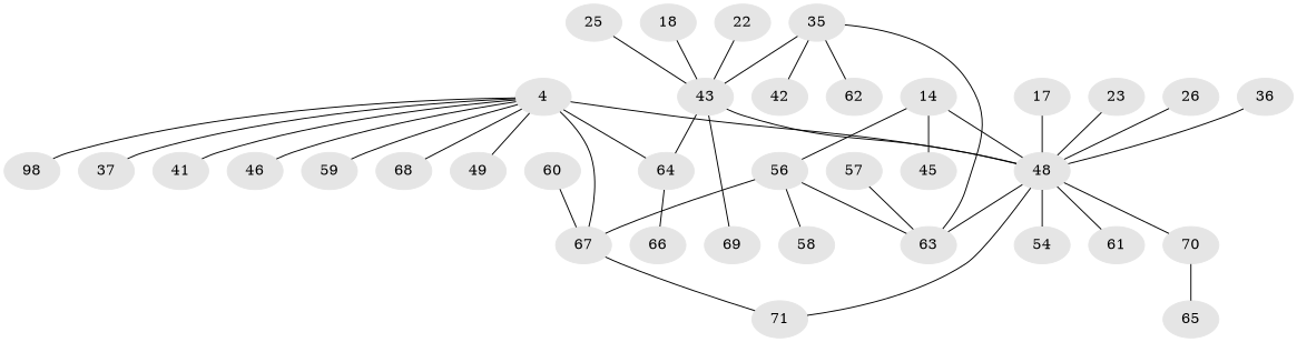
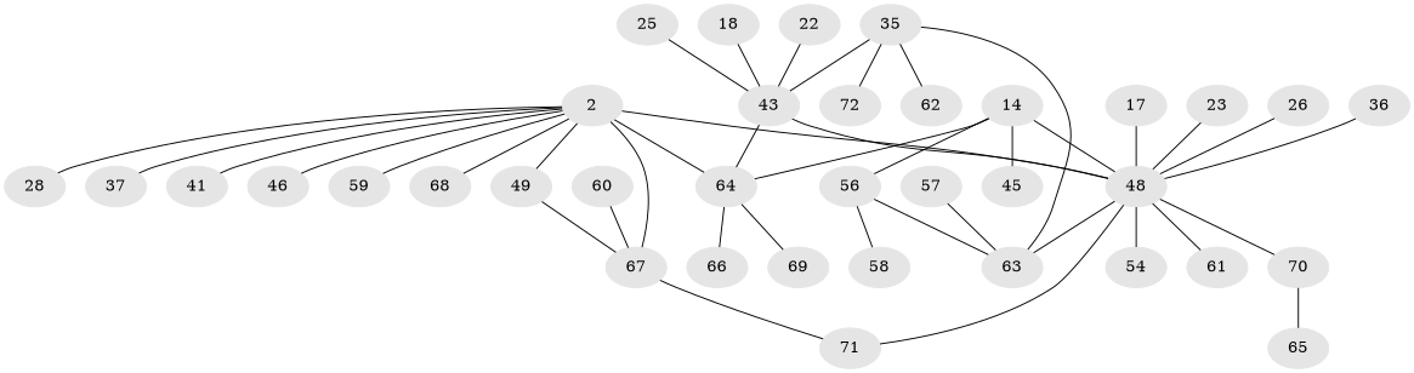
  graph {
    node [color=gray90 style=filled]
-   4
-   28 [label=98]
+   4 [label=2]
+   28
    37
    41
    46
    48 [super="+39+11+9"]
    49 [super="+30+31"]
    59
    64 [super="+6+52"]
    67 [super="+57"]
    68
    63 [super="+47+7"]
    54 [super="+19"]
    61 [super="+55"]
    70
    71
    66 [super="+27"]
    14 [super="+13"]
    45 [super="+29"]
    56 [super="+50+33"]
    58
    17
    43 [super="+42+34+12"]
    69
    18
    22
    23
    25
    26
    35 [super="+16"]
    62 [super="+53"]
-   72 [label=42]
+   72
    36
    65
    n35 [label=57]
    60
    4 -- 28
    4 -- 37
    4 -- 41
    4 -- 46
    4 -- 48 [weight=3]
    4 -- 49
    4 -- 59
    4 -- 64 [weight=2]
    4 -- 67 [weight=2]
    4 -- 68
    48 -- 63 [weight=3]
    48 -- 54
    48 -- 61
    48 -- 70
    48 -- 71
    64 -- 66
    67 -- 71
    70 -- 65
    14 -- 48
+   14 -- 64
    14 -- 45
    14 -- 56 [weight=2]
-   56 -- 67
+   49 -- 67
    56 -- 63
    56 -- 58
    17 -- 48
    43 -- 48 [weight=5]
    43 -- 64
-   43 -- 69
+   64 -- 69
    18 -- 43
    22 -- 43
    23 -- 48
    25 -- 43
    26 -- 48
    35 -- 63
    35 -- 43 [weight=2]
    35 -- 62
    35 -- 72
    36 -- 48
    n35 -- 63
    60 -- 67
  }
